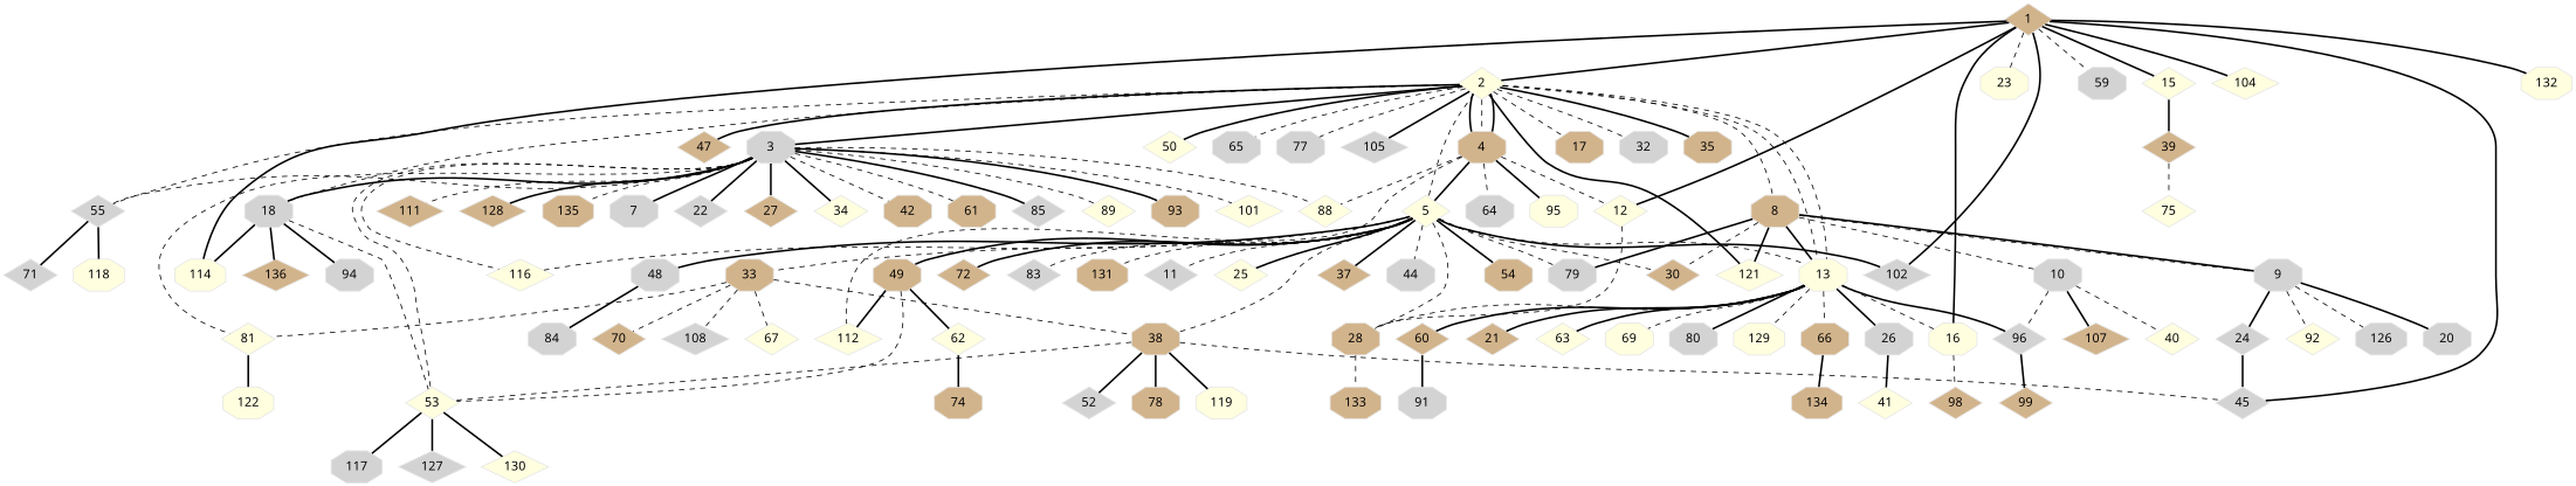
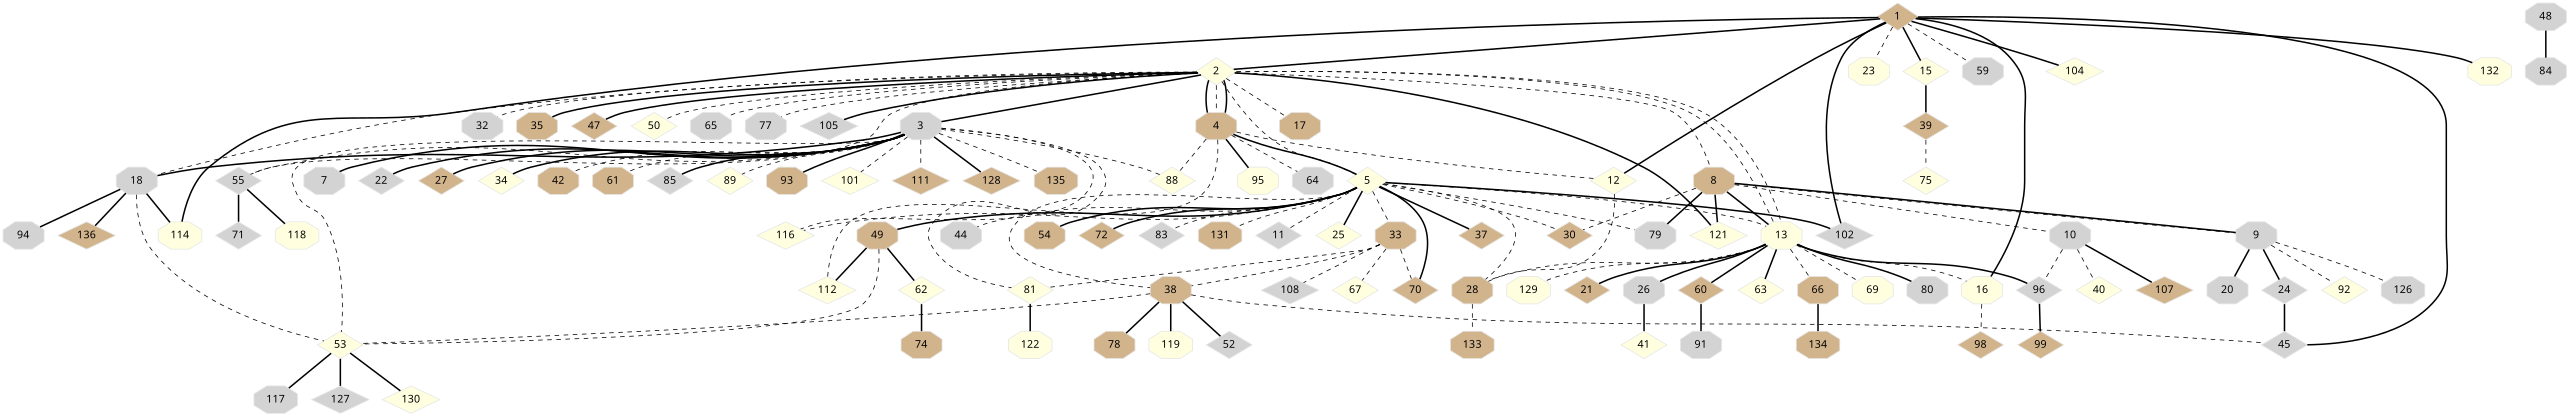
  graph {
    fontname="Noto Sans"
    node [color=gray90 fillcolor=tan fontname="Noto Sans" shape=diamond style=filled]
    edge [fontname="Noto Sans" style=bold]
    1 [super="+87"]
    2 [fillcolor=lightyellow super="+46"]
    12 [fillcolor=lightyellow super="+120"]
    15 [fillcolor=lightyellow]
    16 [fillcolor=lightyellow shape=octagon super="+56"]
    23 [fillcolor=lightyellow shape=octagon]
    45 [fillcolor=lightgrey]
    59 [fillcolor=lightgrey shape=octagon]
    102 [fillcolor=lightgrey super="+110"]
    104 [fillcolor=lightyellow]
    114 [fillcolor=lightyellow shape=octagon]
    132 [fillcolor=lightyellow shape=octagon]
    3 [fillcolor=lightgrey shape=octagon super="+6"]
    4 [shape=octagon super="+124"]
    5 [fillcolor=lightyellow super="+138"]
    8 [shape=octagon super="+19"]
    13 [fillcolor=lightyellow shape=octagon super="+36"]
    17 [shape=octagon]
    18 [fillcolor=lightgrey shape=octagon super="+31"]
    32 [fillcolor=lightgrey shape=octagon]
    35 [shape=octagon]
    47
    50 [fillcolor=lightyellow]
    55 [fillcolor=lightgrey super="+73"]
    65 [fillcolor=lightgrey shape=octagon]
    77 [fillcolor=lightgrey shape=octagon]
    105 [fillcolor=lightgrey]
    121 [fillcolor=lightyellow]
    28 [shape=octagon super="+115"]
    39 [super="+82"]
    98
    7 [fillcolor=lightgrey shape=octagon super="+29"]
    22 [fillcolor=lightgrey]
    27
    34 [fillcolor=lightyellow]
    42 [shape=octagon super="+43"]
    53 [fillcolor=lightyellow super="+106"]
    61 [shape=octagon]
    81 [fillcolor=lightyellow super="+100"]
    85 [fillcolor=lightgrey]
    88 [fillcolor=lightyellow]
    89 [fillcolor=lightyellow]
    93 [shape=octagon]
    101 [fillcolor=lightyellow]
    111
    116 [fillcolor=lightyellow]
    128
    135 [shape=octagon]
    64 [fillcolor=lightgrey shape=octagon]
    95 [fillcolor=lightyellow shape=octagon]
    112 [fillcolor=lightyellow]
    11 [fillcolor=lightgrey]
    25 [fillcolor=lightyellow super="+68"]
    30 [super="+86"]
    33 [shape=octagon super="+125"]
    37
    38 [shape=octagon super="+58"]
    44 [fillcolor=lightgrey shape=octagon]
    48 [fillcolor=lightgrey shape=octagon super="+57"]
    49 [shape=octagon]
    54 [shape=octagon]
    72
    79 [fillcolor=lightgrey shape=octagon]
    83 [fillcolor=lightgrey]
    131 [shape=octagon]
    9 [fillcolor=lightgrey shape=octagon super="+97"]
    10 [fillcolor=lightgrey shape=octagon super="+14"]
    96 [fillcolor=lightgrey super="+109"]
    21
    26 [fillcolor=lightgrey shape=octagon]
    60
    63 [fillcolor=lightyellow]
    66 [shape=octagon super="+103"]
    69 [fillcolor=lightyellow shape=octagon super="+113"]
    80 [fillcolor=lightgrey shape=octagon]
    129 [fillcolor=lightyellow shape=octagon]
    94 [fillcolor=lightgrey shape=octagon]
    136
    71 [fillcolor=lightgrey]
    118 [fillcolor=lightyellow shape=octagon]
    117 [fillcolor=lightgrey shape=octagon]
    127 [fillcolor=lightgrey]
    130 [fillcolor=lightyellow]
    122 [fillcolor=lightyellow shape=octagon]
    133 [shape=octagon]
    67 [fillcolor=lightyellow]
    70
    108 [fillcolor=lightgrey]
    52 [fillcolor=lightgrey]
    78 [shape=octagon]
    119 [fillcolor=lightyellow shape=octagon]
    84 [fillcolor=lightgrey shape=octagon]
    62 [fillcolor=lightyellow]
    20 [fillcolor=lightgrey shape=octagon]
    24 [fillcolor=lightgrey]
    92 [fillcolor=lightyellow]
    126 [fillcolor=lightgrey shape=octagon]
    40 [fillcolor=lightyellow super="+90"]
    107
    99
    41 [fillcolor=lightyellow]
    91 [fillcolor=lightgrey shape=octagon]
    134 [shape=octagon]
    75 [fillcolor=lightyellow]
    74 [shape=octagon super="+137"]
    1 -- 2 [weight=2]
    1 -- 12
    1 -- 15
    1 -- 16
    1 -- 23 [style=dashed]
    1 -- 45
    1 -- 59 [style=dashed]
    1 -- 102
    1 -- 104
    1 -- 114
    1 -- 132
    2 -- 3
    2 -- 4
    2 -- 4 [style=dashed]
    2 -- 4
    2 -- 5 [style=dashed]
    2 -- 8 [style=dashed]
    2 -- 13 [style=dashed]
    2 -- 13 [style=dashed]
    2 -- 17 [style=dashed]
    2 -- 18 [style=dashed]
    2 -- 32 [style=dashed]
    2 -- 35
    2 -- 47
-   2 -- 50
+   2 -- 50 [style=dashed]
    2 -- 55 [style=dashed]
    2 -- 65 [style=dashed]
    2 -- 77 [style=dashed]
    2 -- 105
    2 -- 121
    12 -- 28 [style=dashed]
    15 -- 39
    16 -- 98 [style=dashed]
    3 -- 18
    3 -- 55 [style=dashed]
    3 -- 7
    3 -- 22
    3 -- 27
    3 -- 34
    3 -- 42 [style=dashed]
    3 -- 53 [style=dashed]
    3 -- 61 [style=dashed]
    3 -- 81 [style=dashed]
    3 -- 85
    3 -- 88 [style=dashed]
    3 -- 89 [style=dashed]
    3 -- 93
    3 -- 101 [style=dashed]
    3 -- 111 [style=dashed]
    3 -- 116 [style=dashed]
    3 -- 128
    3 -- 135 [style=dashed]
    4 -- 12 [style=dashed]
    4 -- 5
    4 -- 88 [style=dashed]
    4 -- 64 [style=dashed]
    4 -- 95
    4 -- 112 [style=dashed]
    5 -- 102
    5 -- 13 [style=dashed]
    5 -- 28 [style=dashed]
    5 -- 116 [style=dashed]
    5 -- 11 [style=dashed]
    5 -- 25
    5 -- 30 [style=dashed weight=2]
    5 -- 33 [style=dashed]
    5 -- 37
    5 -- 38 [style=dashed]
    5 -- 44 [style=dashed]
-   5 -- 48
+   5 -- 70
    5 -- 49
    5 -- 54
    5 -- 72
    5 -- 79 [style=dashed]
    5 -- 83 [style=dashed]
    5 -- 131 [style=dashed]
    8 -- 13
    8 -- 121
    8 -- 30 [style=dashed]
    8 -- 79
    8 -- 9 [style=dashed]
    8 -- 9
    8 -- 10 [style=dashed]
    13 -- 16 [style=dashed]
    13 -- 28 [style=dashed]
    13 -- 96
    13 -- 21
    13 -- 26
    13 -- 60
    13 -- 63
    13 -- 66 [style=dashed]
    13 -- 69 [style=dashed]
    13 -- 80
    13 -- 129 [style=dashed]
    18 -- 114
    18 -- 53 [style=dashed weight=2]
    18 -- 94
    18 -- 136
    55 -- 71
    55 -- 118
    28 -- 133 [style=dashed]
    39 -- 75 [style=dashed]
    53 -- 117
    53 -- 127
    53 -- 130
    81 -- 122
    33 -- 81 [style=dashed]
    33 -- 38 [style=dashed]
    33 -- 67 [style=dashed]
    33 -- 70 [style=dashed]
    33 -- 108 [style=dashed]
    38 -- 45 [style=dashed]
    38 -- 53 [style=dashed]
    38 -- 52
    38 -- 78
    38 -- 119
    48 -- 84
    49 -- 53 [style=dashed]
    49 -- 112
    49 -- 62
    9 -- 20
    9 -- 24
    9 -- 92 [style=dashed]
    9 -- 126 [style=dashed]
    10 -- 96 [style=dashed]
    10 -- 40 [style=dashed]
    10 -- 107
    96 -- 99
    26 -- 41
    60 -- 91
    66 -- 134
    62 -- 74
    24 -- 45
  }
